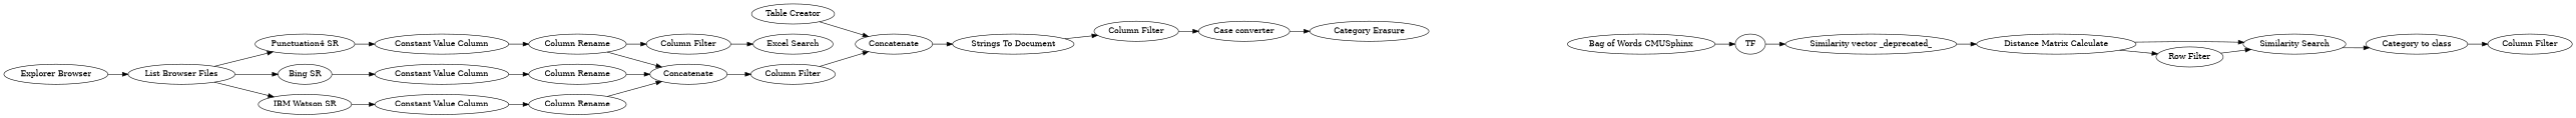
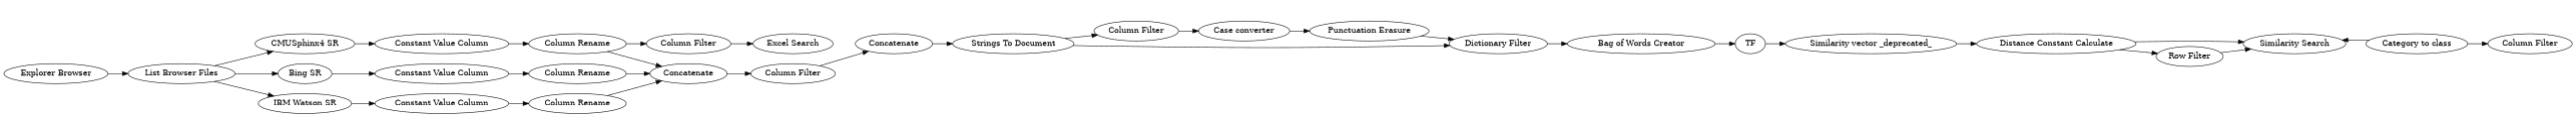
  digraph {
    rankdir=LR
-   n1 [label="Punctuation4 SR"]
+   n1 [label="CMUSphinx4 SR"]
    n2 [label="Constant Value Column"]
    n3 [label="Column Rename"]
    n4 [label="List Browser Files"]
    n5 [label="Bing SR"]
    n6 [label="IBM Watson SR"]
    n7 [label="Constant Value Column"]
    n8 [label="Constant Value Column"]
    n9 [label="Column Rename"]
    n10 [label="Column Rename"]
    n11 [label=Concatenate]
    n12 [label="Column Filter"]
    n13 [label="Column Filter"]
    n14 [label="Excel Search"]
    n15 [label="Strings To Document"]
    n16 [label="Column Filter"]
+   n17 [label="Dictionary Filter"]
    n18 [label="Case converter"]
-   n19 [label="Bag of Words CMUSphinx"]
-   n20 [label="Table Creator"]
+   n19 [label="Bag of Words Creator"]
    n21 [label=Concatenate]
-   n22 [label="Category Erasure"]
+   n22 [label="Punctuation Erasure"]
    n23 [label=TF]
    n24 [label="Similarity vector _deprecated_"]
-   n25 [label="Distance Matrix Calculate"]
+   n25 [label="Distance Constant Calculate"]
    n26 [label="Similarity Search"]
    n27 [label="Row Filter"]
    n28 [label="Category to class"]
    n29 [label="Column Filter"]
    n30 [label="Explorer Browser"]
    n1 -> n2
    n2 -> n3
    n3 -> n11
    n3 -> n12
    n4 -> n1
    n4 -> n5
    n4 -> n6
    n5 -> n7
    n6 -> n8
    n7 -> n9
    n8 -> n10
    n9 -> n11
    n10 -> n11
    n11 -> n13
    n12 -> n14
    n13 -> n21
    n15 -> n16
+   n15 -> n17
    n16 -> n18
+   n17 -> n19
    n18 -> n22
    n19 -> n23
-   n20 -> n21
    n21 -> n15
+   n22 -> n17
    n23 -> n24
    n24 -> n25
    n25 -> n26
    n25 -> n27
-   n26 -> n28
+   n28 -> n26
    n27 -> n26
    n28 -> n29
    n30 -> n4
  }
